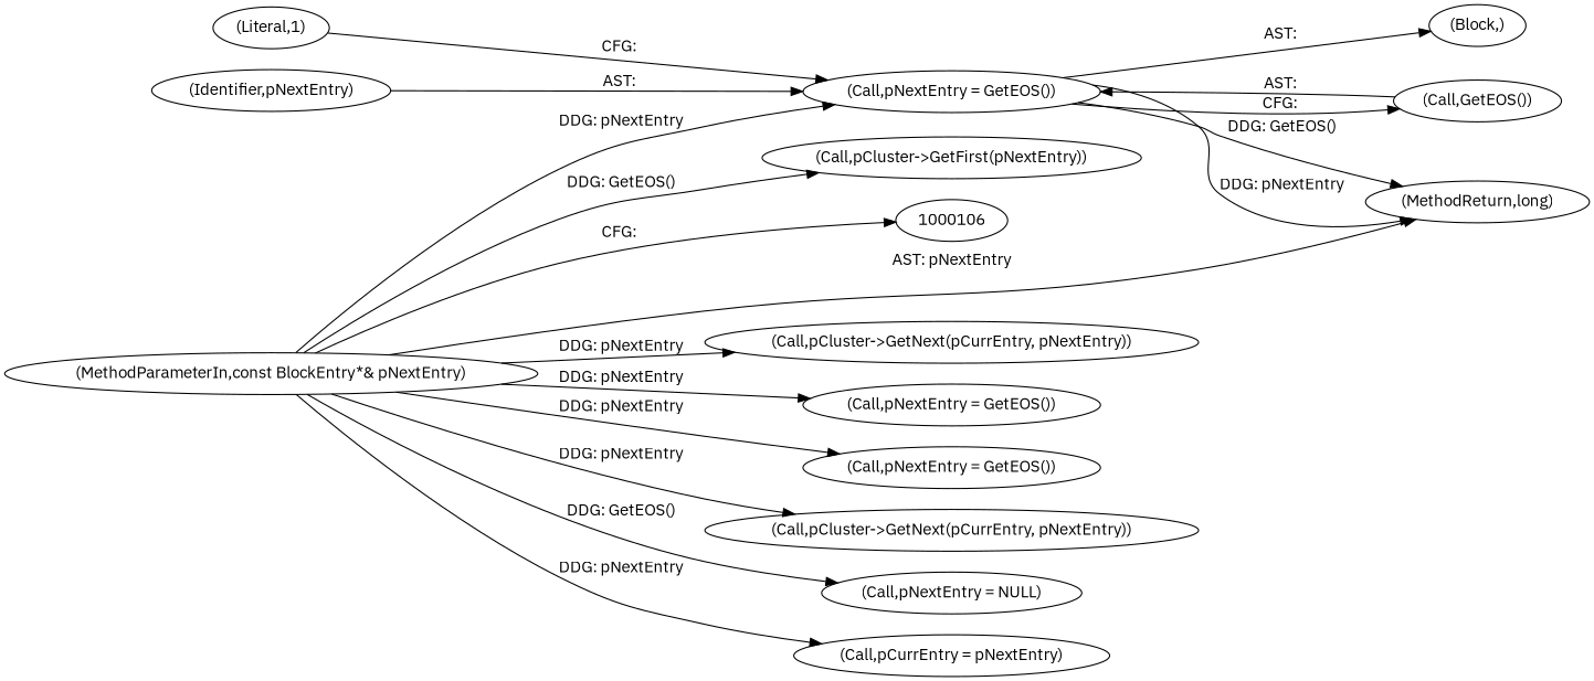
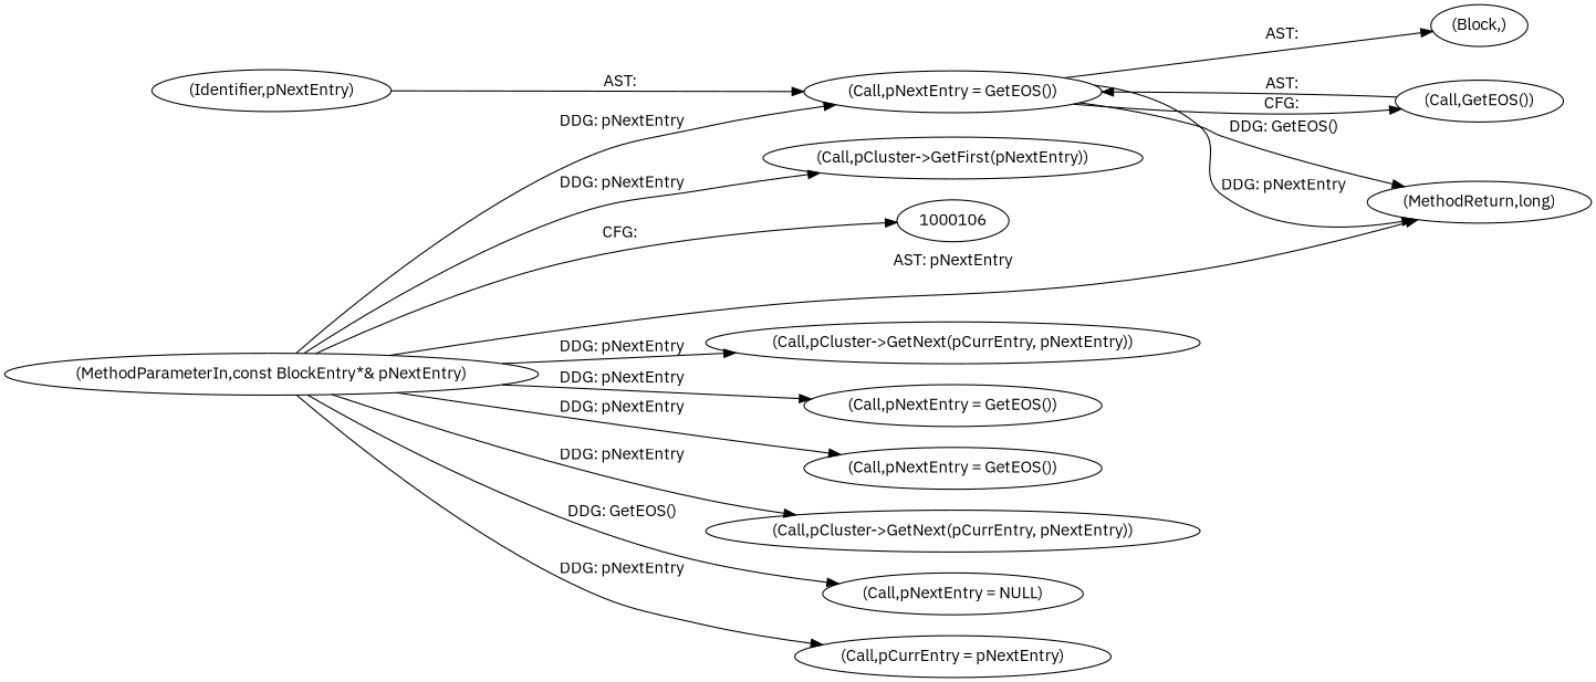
  digraph {
    fontname="IBM Plex Sans"
    rankdir=LR
    node [fontname="IBM Plex Sans"]
    edge [fontname="IBM Plex Sans"]
    n1 [label="(Call,pNextEntry = GetEOS())"]
    n2 [label="(Block,)"]
    n3 [label="(MethodReturn,long)"]
    n4 [label="(Call,GetEOS())"]
    n5 [label="(MethodParameterIn,const BlockEntry*& pNextEntry)"]
    n6 [label="(Call,pCluster->GetNext(pCurrEntry, pNextEntry))"]
    n7 [label="(Call,pNextEntry = GetEOS())"]
    n8 [label="(Call,pNextEntry = GetEOS())"]
    n9 [label="(Call,pCluster->GetNext(pCurrEntry, pNextEntry))"]
    n10 [label="(Call,pNextEntry = NULL)"]
    n11 [label="(Call,pCurrEntry = pNextEntry)"]
    n12 [label="(Call,pCluster->GetFirst(pNextEntry))"]
    1000106
-   n14 [label="(Literal,1)"]
    n15 [label="(Identifier,pNextEntry)"]
    n1 -> n2 [label="AST: "]
    n1 -> n3 [label="DDG: GetEOS()"]
    n1 -> n3 [label="DDG: pNextEntry"]
    n1 -> n4 [label="CFG: "]
    n4 -> n1 [label="AST: "]
    n5 -> n1 [label="DDG: pNextEntry"]
    n5 -> n3 [label="AST: pNextEntry"]
    n5 -> n6 [label="DDG: pNextEntry"]
    n5 -> n7 [label="DDG: pNextEntry"]
    n5 -> n8 [label="DDG: pNextEntry"]
    n5 -> n9 [label="DDG: pNextEntry"]
    n5 -> n10 [label="DDG: GetEOS()"]
    n5 -> n11 [label="DDG: pNextEntry"]
-   n5 -> n12 [label="DDG: GetEOS()"]
+   n5 -> n12 [label="DDG: pNextEntry"]
    n5 -> 1000106 [label="CFG: "]
-   n14 -> n1 [label="CFG: "]
    n15 -> n1 [label="AST: "]
  }
